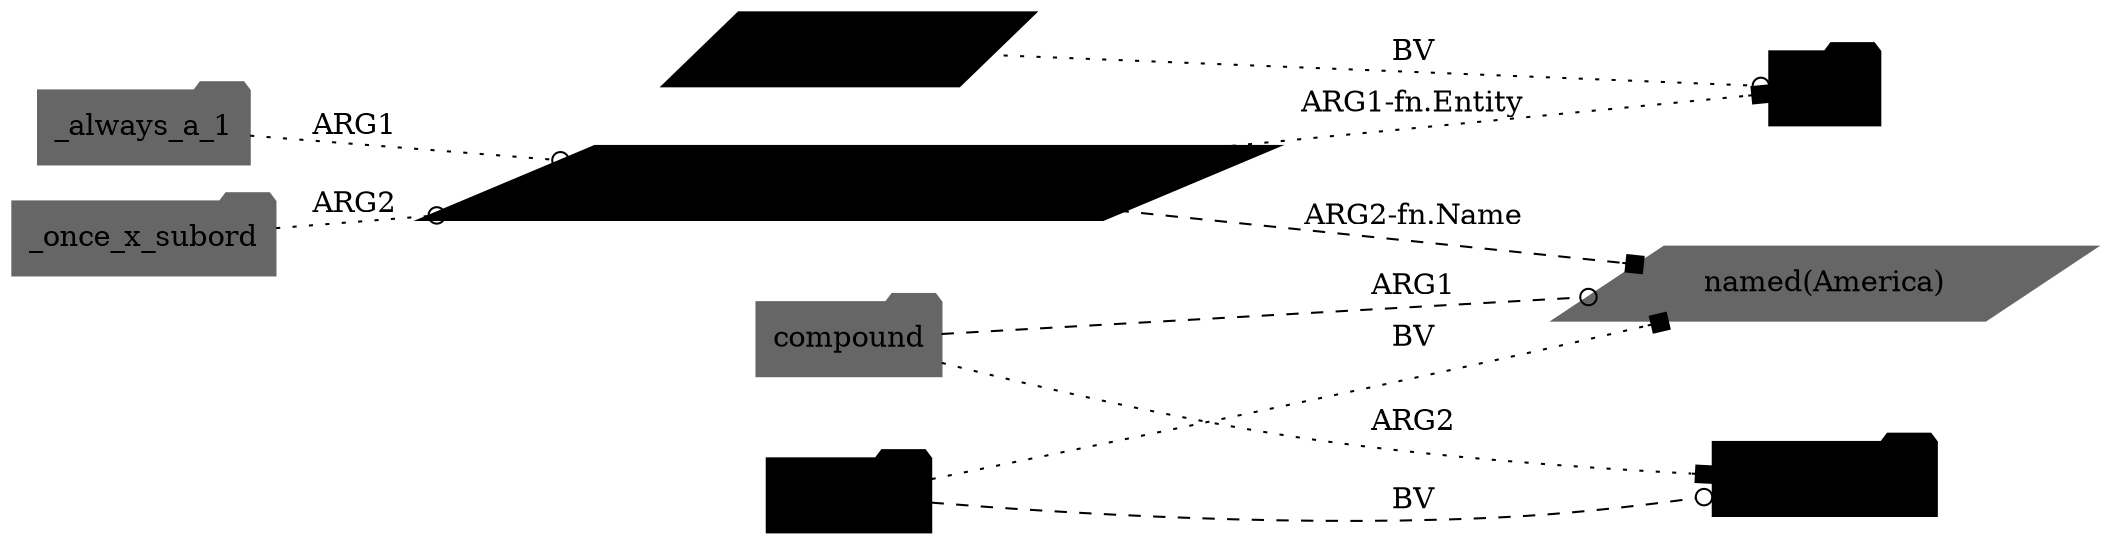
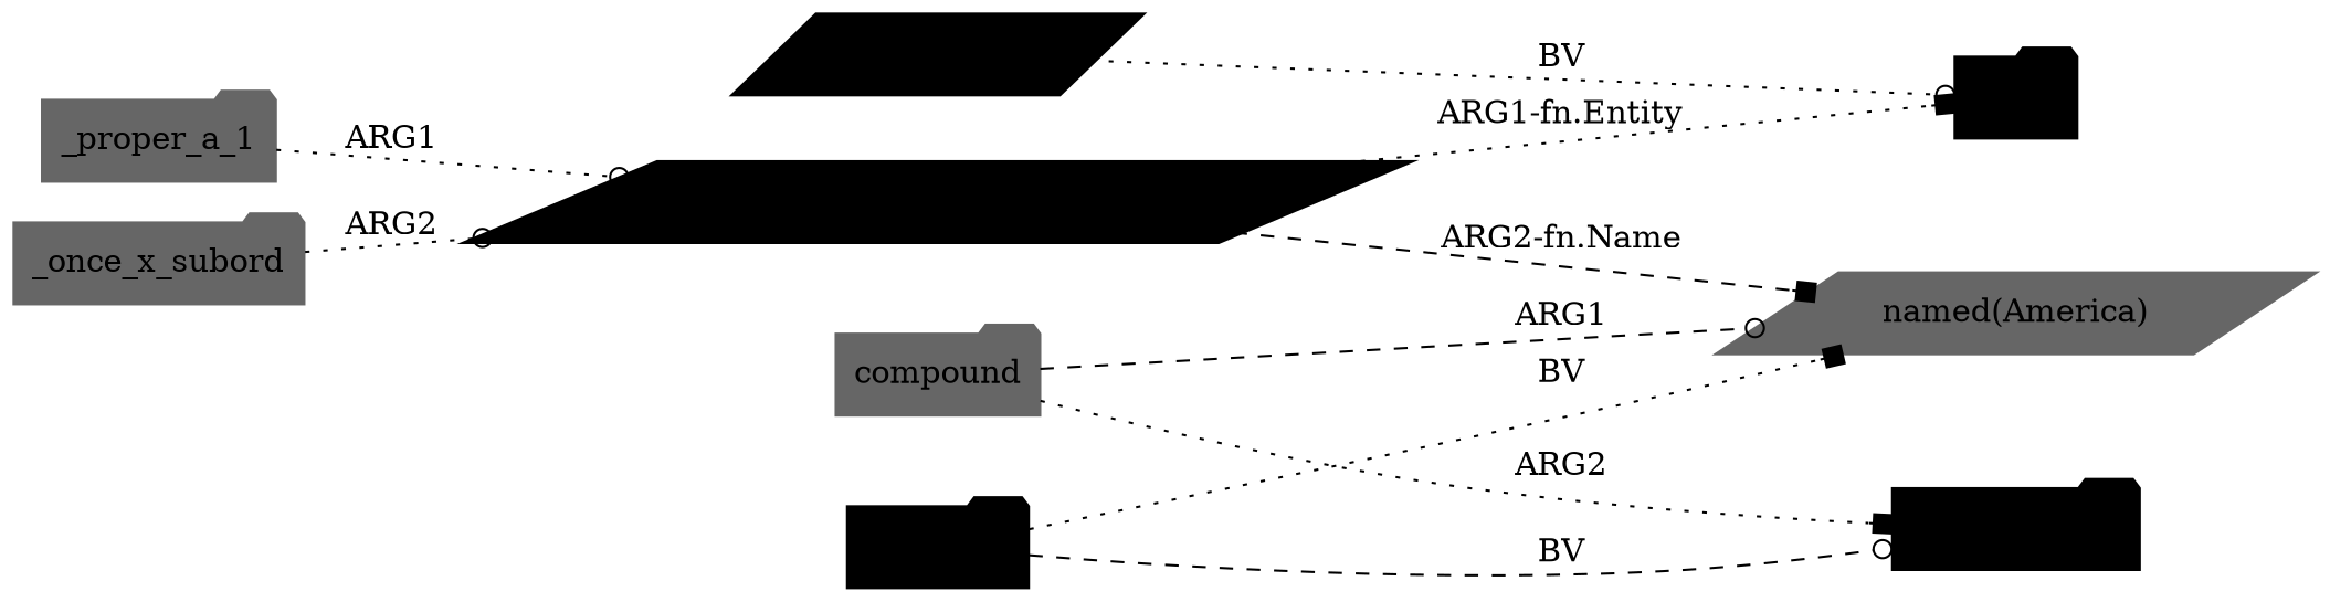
  digraph {
    rankdir=LR
    node [color=black shape=folder style=filled]
    edge [arrowhead=odot style=dotted]
-   _always_a_1 [color=gray40]
+   _always_a_1 [color=gray40 label=_proper_a_1]
    "_be_v_id-fn.Name_conferral" [shape=parallelogram]
    "named(America)" [color=gray40 shape=parallelogram]
    pron
    compound [color=gray40]
    "named(Miss)"
    proper_q
    pronoun_q [shape=parallelogram]
    _once_x_subord [color=gray40]
    _always_a_1 -> "_be_v_id-fn.Name_conferral" [label=ARG1]
    "_be_v_id-fn.Name_conferral" -> "named(America)" [arrowhead=box label="ARG2-fn.Name" style=dashed]
    "_be_v_id-fn.Name_conferral" -> pron [arrowhead=box label="ARG1-fn.Entity"]
    compound -> "named(America)" [label=ARG1 style=dashed]
    compound -> "named(Miss)" [arrowhead=box label=ARG2]
    proper_q -> "named(America)" [arrowhead=box label=BV]
    proper_q -> "named(Miss)" [label=BV style=dashed]
    pronoun_q -> pron [label=BV]
    _once_x_subord -> "_be_v_id-fn.Name_conferral" [label=ARG2]
  }
